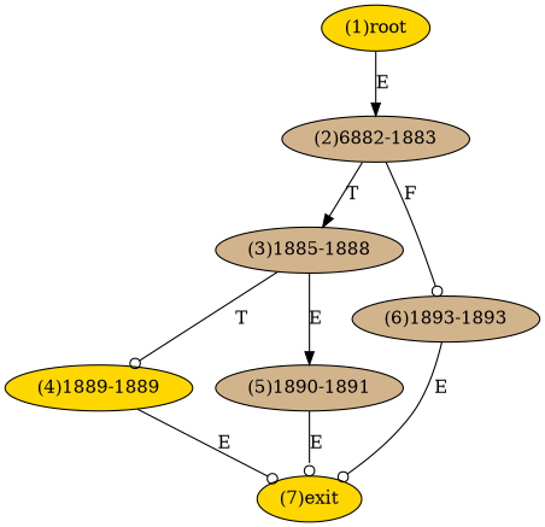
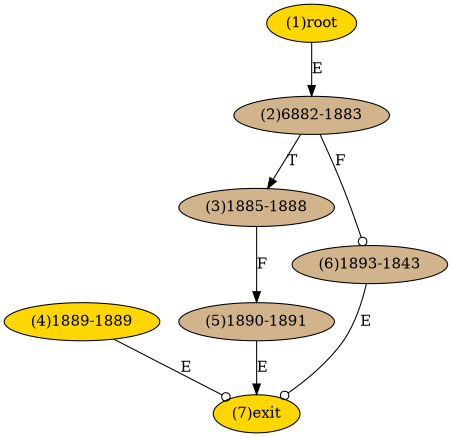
  digraph {
    node [fillcolor=tan style=filled]
    edge [arrowhead=normal]
    n1 [fillcolor=gold label="(1)root"]
    n2 [label="(2)6882-1883"]
    n3 [label="(3)1885-1888"]
-   n4 [label="(6)1893-1893"]
+   n4 [label="(6)1893-1843"]
    n5 [fillcolor=gold label="(4)1889-1889"]
    n6 [label="(5)1890-1891"]
    n7 [fillcolor=gold label="(7)exit"]
    n1 -> n2 [label=E]
    n2 -> n3 [label=T]
    n2 -> n4 [arrowhead=odot label=F]
-   n3 -> n5 [arrowhead=odot label=T]
-   n3 -> n6 [label=E]
+   n3 -> n6 [label=F]
    n4 -> n7 [arrowhead=odot label=E]
    n5 -> n7 [arrowhead=odot label=E]
-   n6 -> n7 [arrowhead=odot label=E]
+   n6 -> n7 [label=E]
  }
